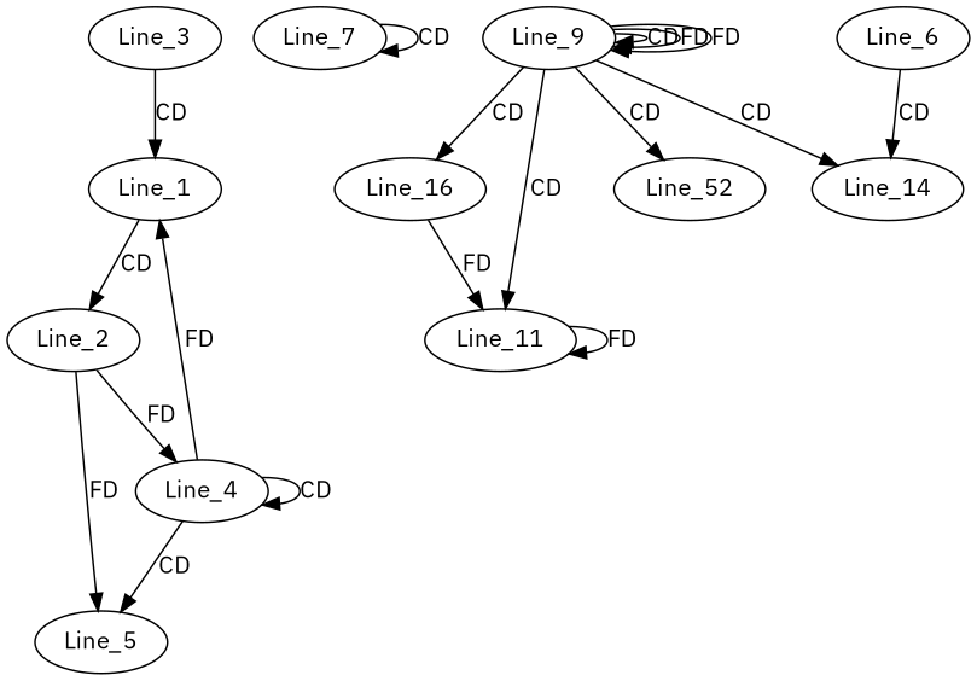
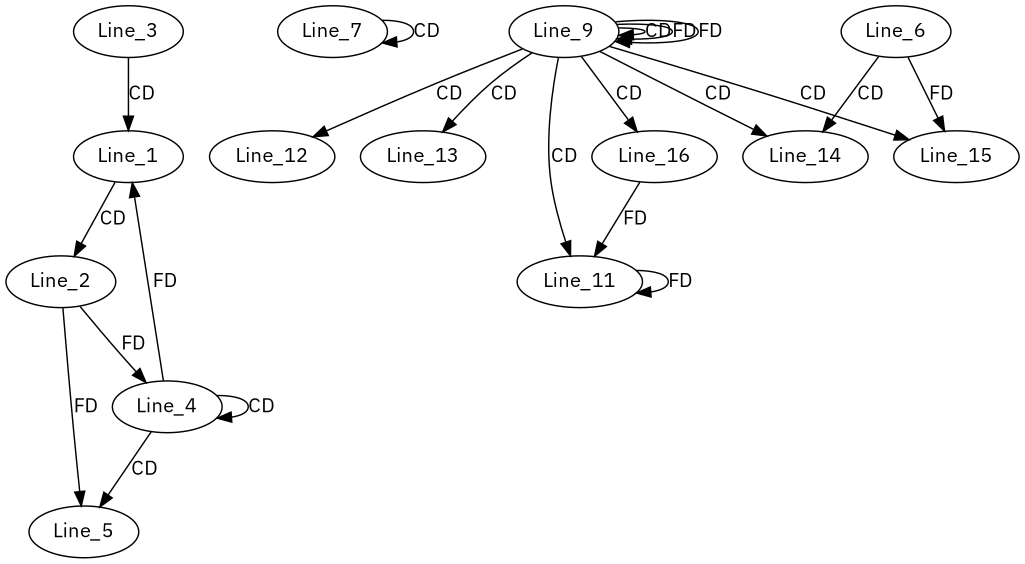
  digraph {
    fontname="IBM Plex Sans"
    node [fontname="IBM Plex Sans"]
    edge [fontname="IBM Plex Sans"]
    n1 [label=Line_3]
    Line_1
    Line_2
    Line_4
    Line_5
    Line_7
    Line_9
    n8 [label=Line_16]
    Line_11
-   Line_12 [label=Line_52]
+   Line_12
+   Line_13
    Line_14
+   Line_15
    Line_6
    n1 -> Line_1 [label=CD]
    Line_1 -> Line_2 [label=CD]
    Line_2 -> Line_4 [label=FD]
    Line_2 -> Line_5 [label=FD]
    Line_4 -> Line_1 [label=FD]
    Line_4 -> Line_4 [label=CD]
    Line_4 -> Line_5 [label=CD]
    Line_7 -> Line_7 [label=CD]
    Line_9 -> Line_9 [label=CD]
    Line_9 -> Line_9 [label=FD]
    Line_9 -> Line_9 [label=FD]
    Line_9 -> n8 [label=CD]
    Line_9 -> Line_11 [label=CD]
    Line_9 -> Line_12 [label=CD]
+   Line_9 -> Line_13 [label=CD]
    Line_9 -> Line_14 [label=CD]
+   Line_9 -> Line_15 [label=CD]
    n8 -> Line_11 [label=FD]
    Line_11 -> Line_11 [label=FD]
    Line_6 -> Line_14 [label=CD]
+   Line_6 -> Line_15 [label=FD]
  }
